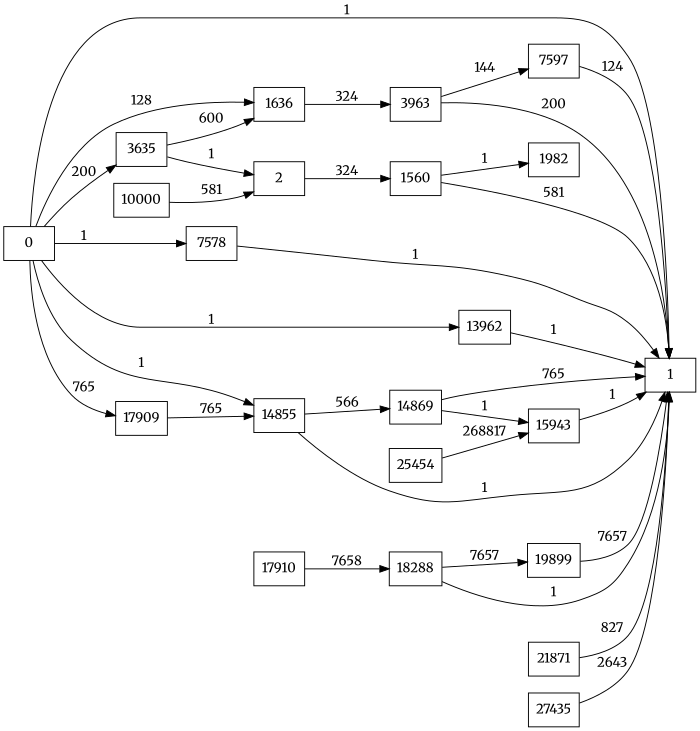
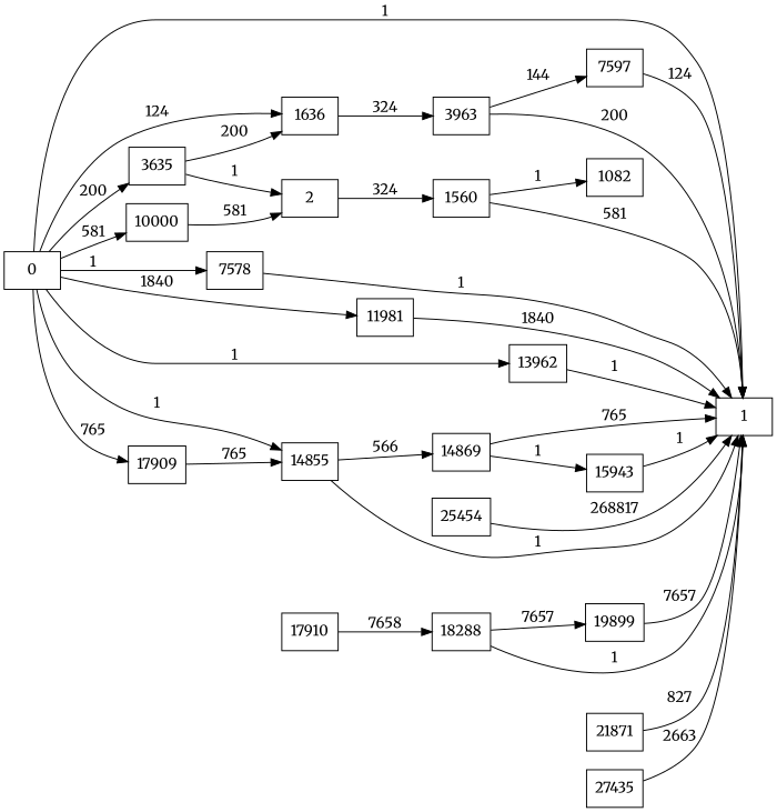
  digraph {
    fontname=Merriweather
    rankdir=LR
    node [fontname=Merriweather shape=rectangle]
    edge [fontname=Merriweather]
    2
    1560
    1
-   1982
+   1982 [label=1082]
    3635
    n6 [label=1636]
    3963
    7597
    n9 [label=7578]
    10000
+   11981
    13962
    14855
    14869
    15943
    17909
    17910
    18288
    n19 [label=19899]
    21871
    25454
    27435
    0
    2 -> 1560 [label=324]
    1560 -> 1 [label=581]
    1560 -> 1982 [label=1]
    3635 -> 2 [label=1]
-   3635 -> n6 [label=600]
+   3635 -> n6 [label=200]
    n6 -> 3963 [label=324]
    3963 -> 1 [label=200]
    3963 -> 7597 [label=144]
    7597 -> 1 [label=124]
    n9 -> 1 [label=1]
    10000 -> 2 [label=581]
+   11981 -> 1 [label=1840]
    13962 -> 1 [label=1]
    14855 -> 1 [label=1]
    14855 -> 14869 [label=566]
    14869 -> 1 [label=765]
    14869 -> 15943 [label=1]
    15943 -> 1 [label=1]
    17909 -> 14855 [label=765]
    17910 -> 18288 [label=7658]
    18288 -> 1 [label=1]
    18288 -> n19 [label=7657]
    n19 -> 1 [label=7657]
    21871 -> 1 [label=827]
-   25454 -> 15943 [label=268817]
-   27435 -> 1 [label=2643]
+   25454 -> 1 [label=268817]
+   27435 -> 1 [label=2663]
    0 -> 1 [label=1]
    0 -> 3635 [label=200]
-   0 -> n6 [label=128]
+   0 -> n6 [label=124]
    0 -> n9 [label=1]
+   0 -> 10000 [label=581]
+   0 -> 11981 [label=1840]
    0 -> 13962 [label=1]
    0 -> 14855 [label=1]
    0 -> 17909 [label=765]
  }
